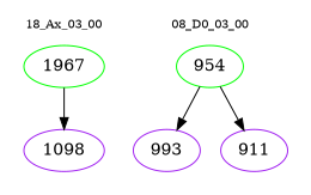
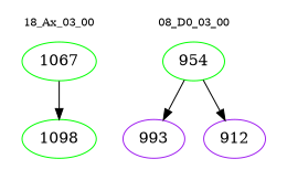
  digraph {
    node [color=purple]
    edge [color=black]
-   n1 [color=green label=1967]
-   n2 [label=1098]
+   n1 [color=green label=1067]
+   n2 [color=green label=1098]
    n3 [color=green label=954]
    n4 [label=993]
-   n5 [label=911]
+   n5 [label=912]
    subgraph cluster_1 {
      color=white
      fontsize=10
      label="18_Ax_03_00"
      n1
      n2
    }
    subgraph cluster_2 {
      color=white
      fontsize=10
      label="08_D0_03_00"
      n3
      n4
      n5
    }
    n1 -> n2
    n3 -> n4
    n3 -> n5
  }
